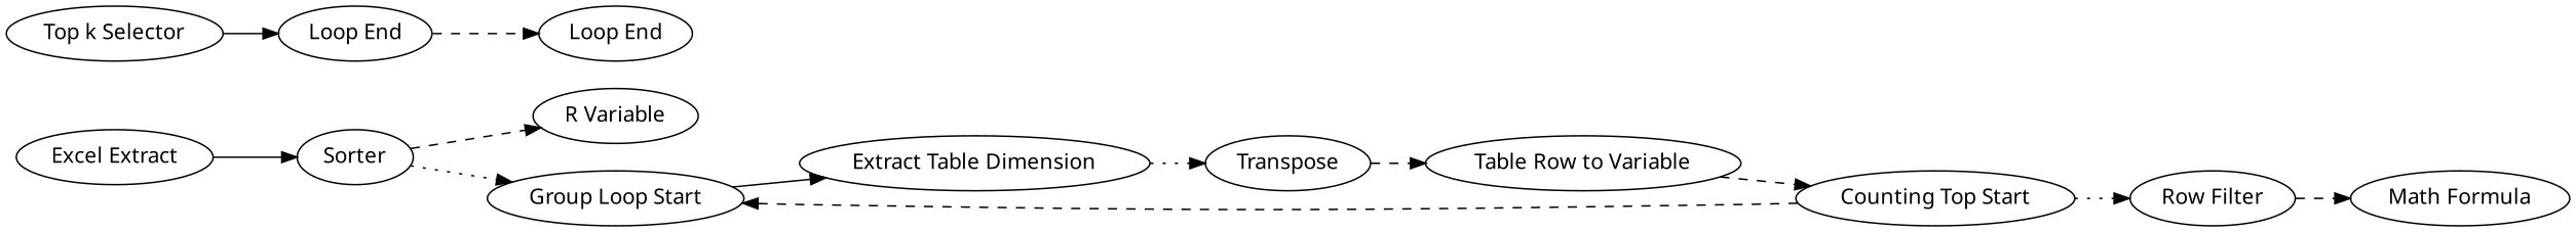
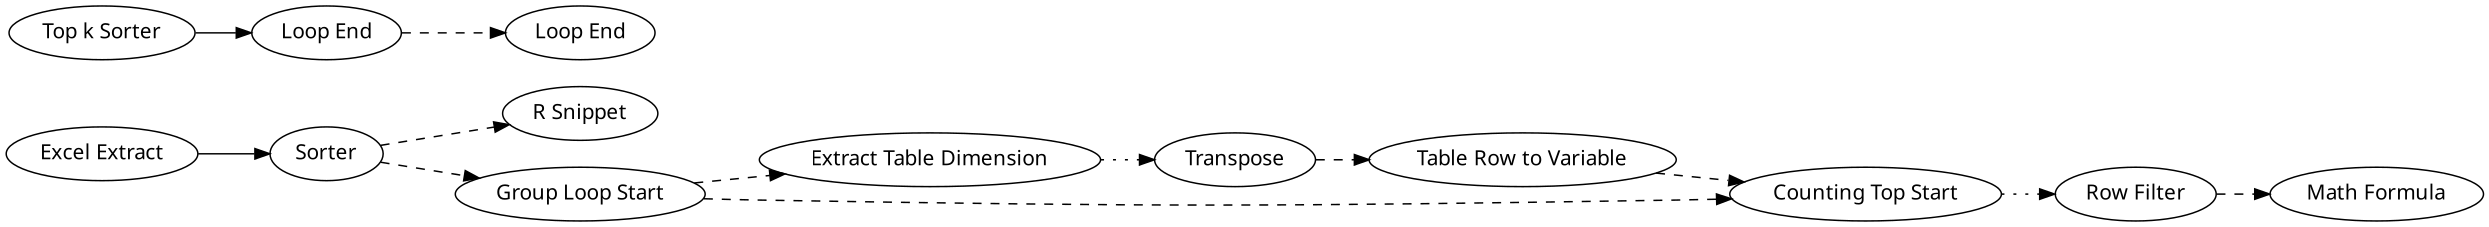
  digraph {
    fontname="Noto Sans"
    rankdir=LR
    node [fontname="Noto Sans"]
    edge [fontname="Noto Sans" style=dashed]
    n1 [label="Excel Extract"]
    n2 [label=Sorter]
-   n3 [label="R Variable"]
+   n3 [label="R Snippet"]
    n4 [label="Group Loop Start"]
    n5 [label="Extract Table Dimension"]
    n6 [label="Counting Top Start"]
    n7 [label=Transpose]
    n8 [label="Row Filter"]
    n9 [label="Table Row to Variable"]
    n10 [label="Math Formula"]
-   n11 [label="Top k Selector"]
+   n11 [label="Top k Sorter"]
    n12 [label="Loop End"]
    n13 [label="Loop End"]
    n1 -> n2 [style=solid]
    n2 -> n3
-   n2 -> n4 [style=dotted]
-   n4 -> n5 [style=solid]
-   n6 -> n4
+   n2 -> n4
+   n4 -> n5
+   n4 -> n6
    n5 -> n7 [style=dotted]
    n6 -> n8 [style=dotted]
    n7 -> n9
    n8 -> n10
    n9 -> n6
    n11 -> n12 [style=solid]
    n12 -> n13
  }
